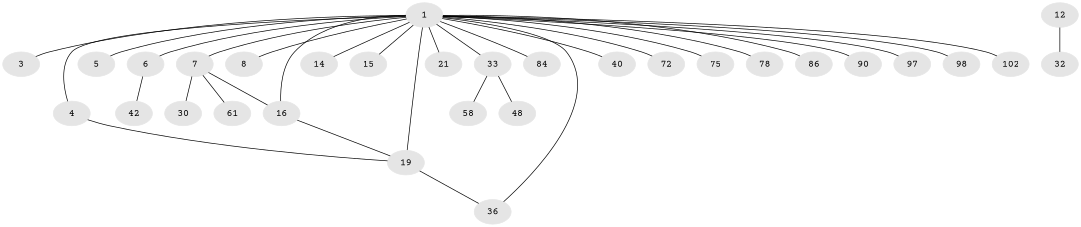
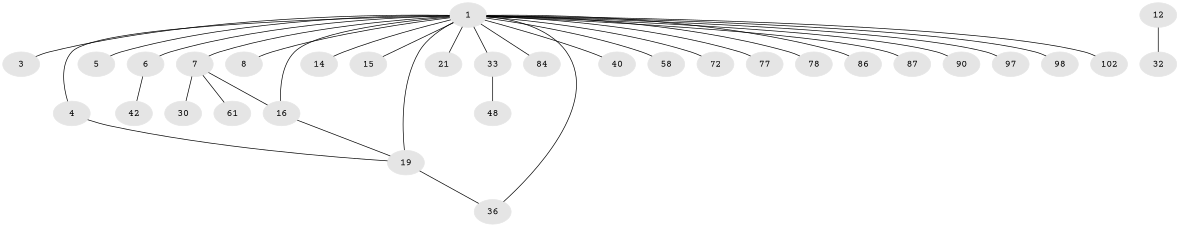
  graph {
    fontname="Courier Prime"
    node [color=gray90 fontname="Courier Prime" style=filled]
    edge [fontname="Courier Prime"]
    1 [super="+2+25+11+100+107+79+59"]
    3 [super="+16+26+37+27+68+77+101+35+50"]
    4 [super="+9"]
    5 [super="+20"]
    6 [super="+32+10"]
    7 [super="+24"]
    8 [super="+69+63+57"]
    n8 [label=16 super="+49+51+60+67+83+54+28"]
    14
    15
    19 [super="+31+95+66+47+46+44"]
    21
    33 [super="+64+105+84+45"]
    n14 [label=84]
    36 [super="+56+41"]
    40 [super="+43"]
    58
    72
-   75
+   75 [label=77]
    78
    86
+   87 [super="+91"]
    90
    97
    98
    102
    42
    30
    61
    12 [super="+81+62+74+70+23+17"]
    n31 [label=32]
    48
    1 -- 3 [weight=2]
    1 -- 4
    1 -- 5
    1 -- 6 [weight=2]
    1 -- 7
    1 -- 8
    1 -- n8 [weight=2]
    1 -- 14
    1 -- 15
    1 -- 19 [weight=2]
    1 -- 21
    1 -- 33 [weight=2]
    1 -- n14
    1 -- 36
    1 -- 40
-   33 -- 58
+   1 -- 58
    1 -- 72
    1 -- 75
    1 -- 78
    1 -- 86
+   1 -- 87
    1 -- 90
    1 -- 97
    1 -- 98
    1 -- 102
    4 -- 19
    6 -- 42
    7 -- n8
    7 -- 30
    7 -- 61
    n8 -- 19
    19 -- 36
    33 -- 48
    12 -- n31
  }
